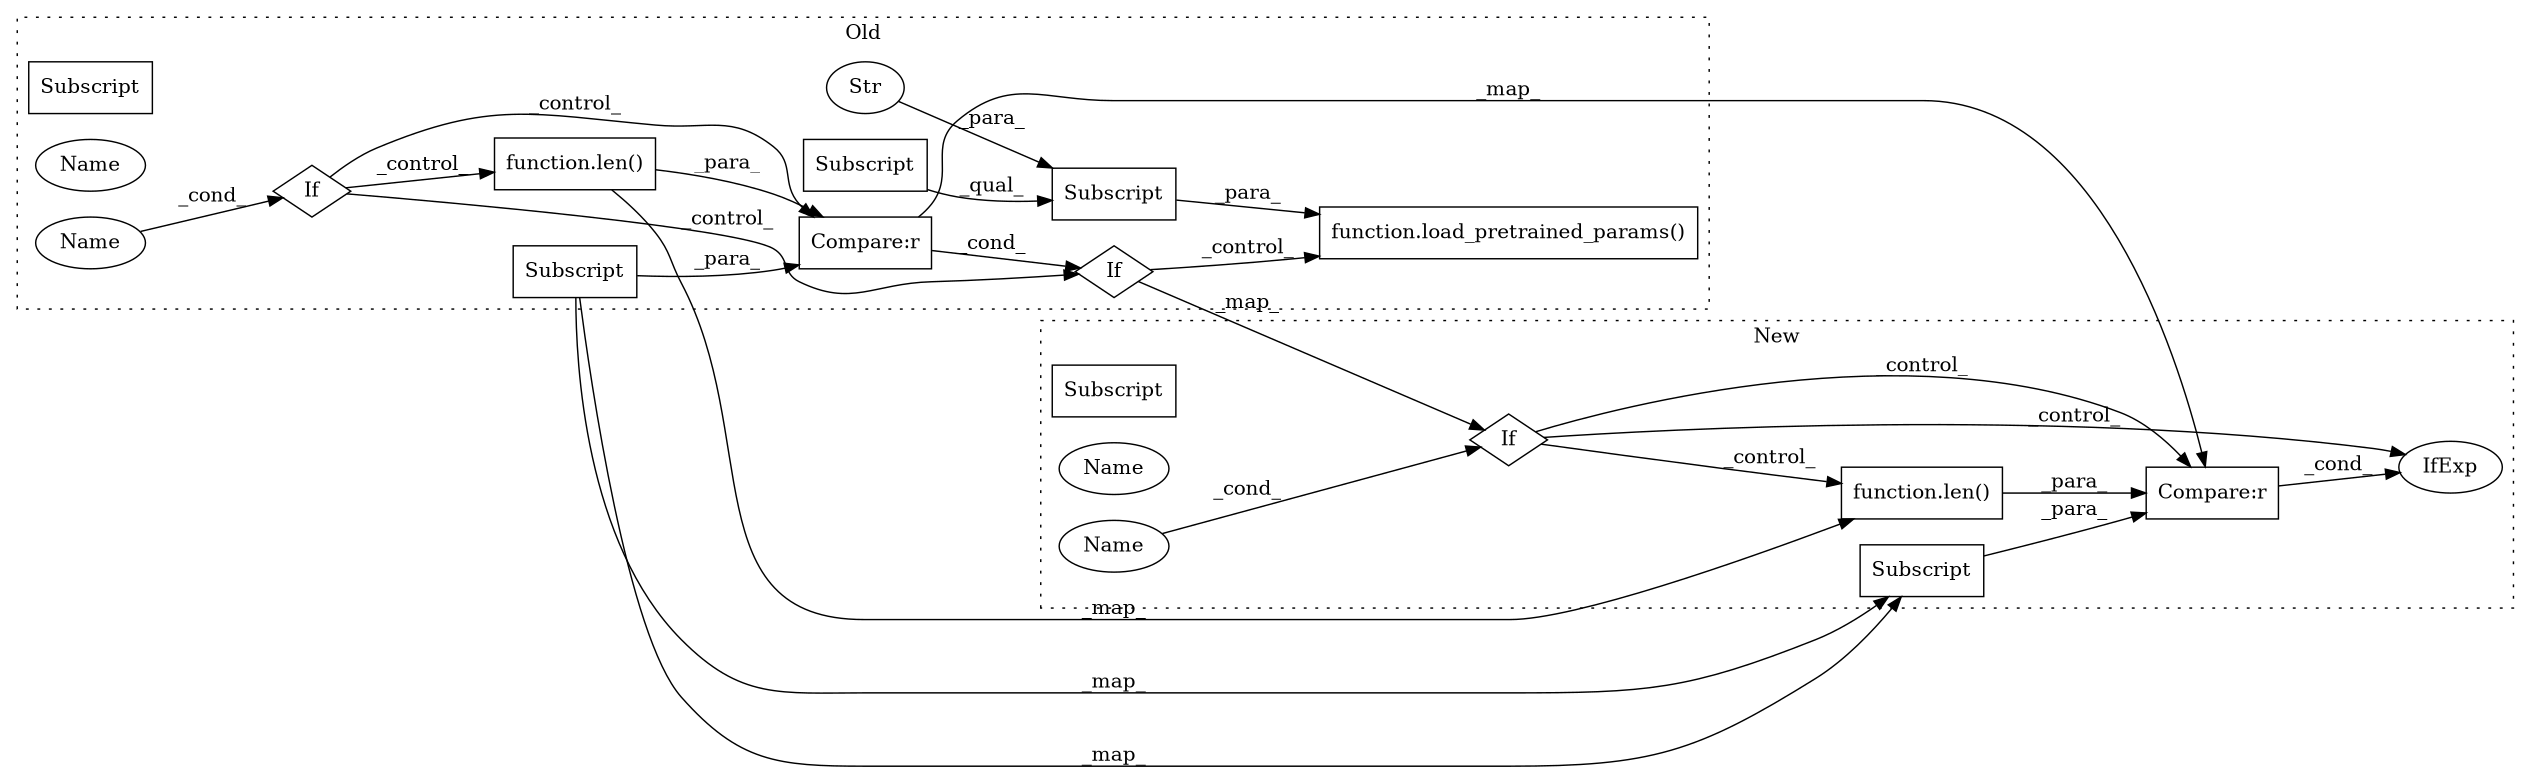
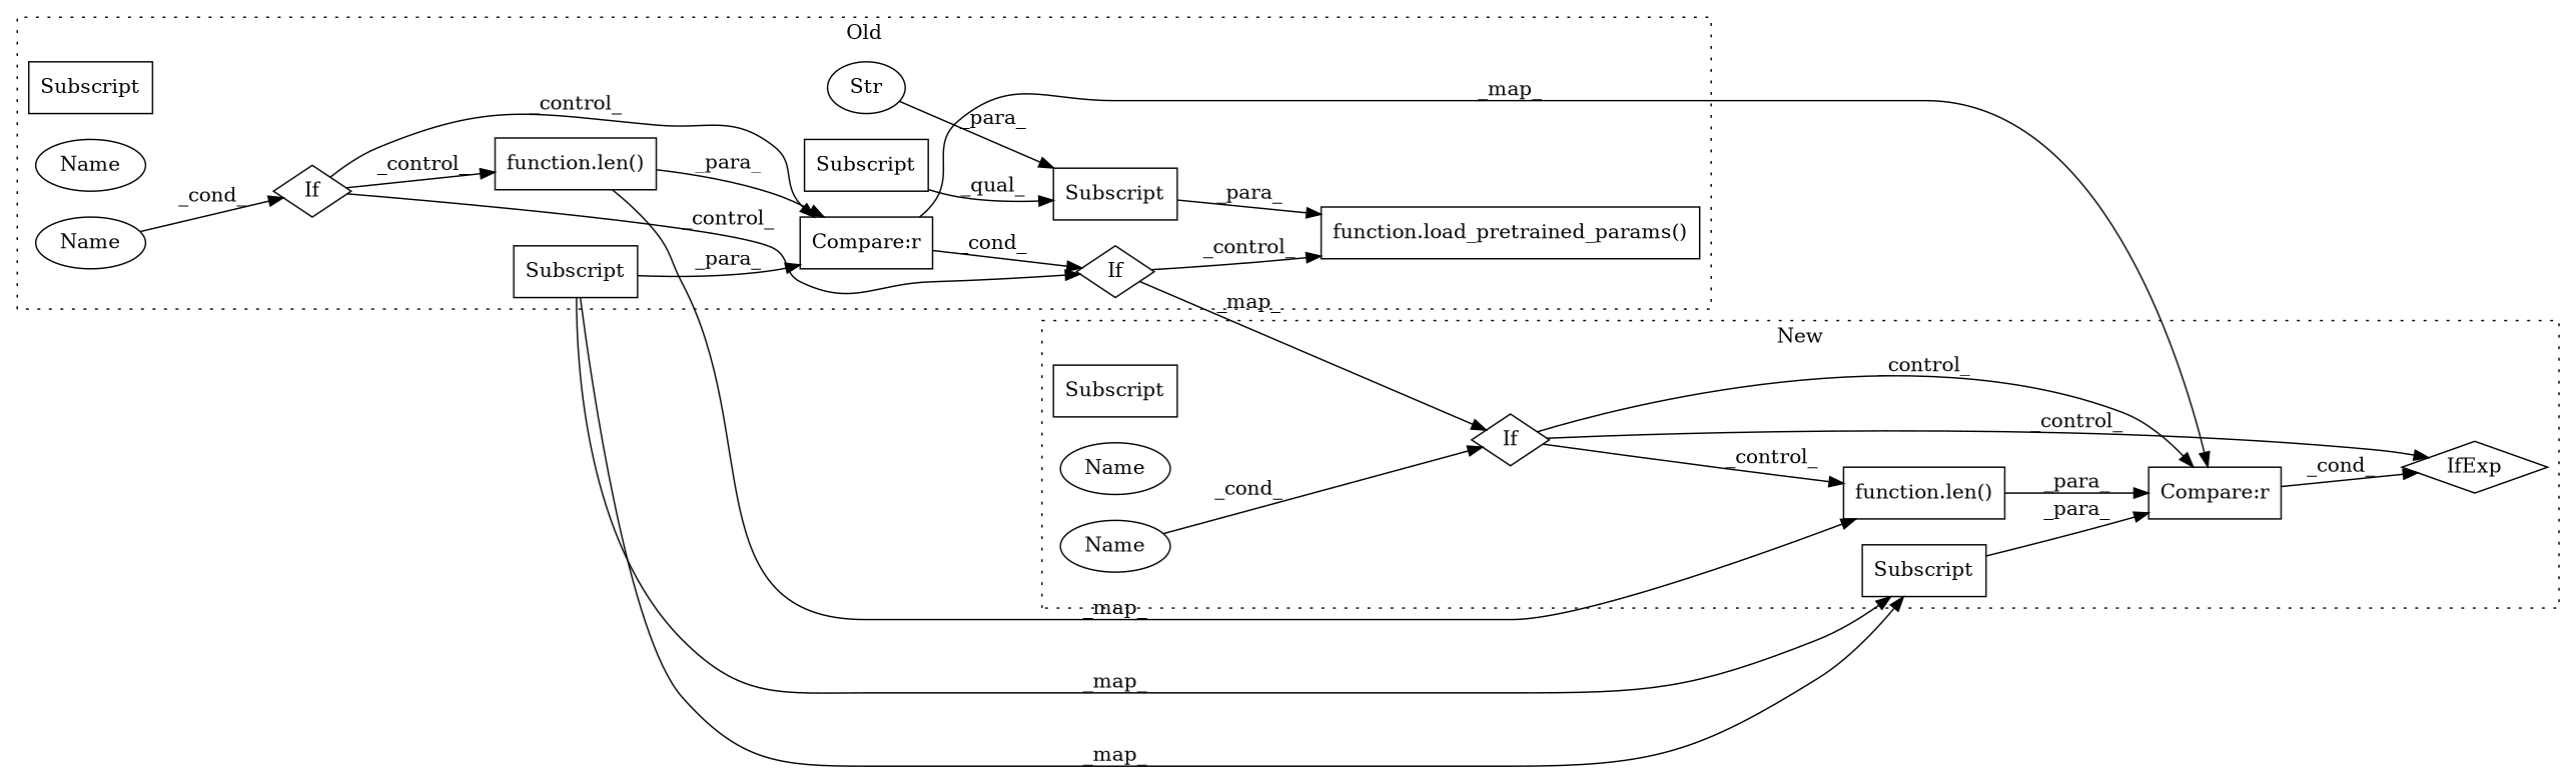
  digraph {
    rankdir=LR
    node [a=63 l="21,0" s="2013,0" shape=box]
    n1 [a=75 l="23,89" label="function.load_pretrained_params()" s="1983,2038"]
    n2 [a=96 l=3 label=If s=1736 shape=diamond]
    n3 [a=96 l=3 label=If s=1759 shape=diamond]
    n4 [l="25,0" label=Subscript]
    n5 [a=66 l=5 label=Str s=2032 shape=ellipse]
    n6 [a=40 l=59 label="Compare:r" s=1762]
    n7 [label=Subscript s="1762,0"]
    n8 [a=87 l=10 label=Name s=1739 shape=ellipse]
    n9 [a=75 l="4,1" label="function.len()" s="1787,1820"]
    n10 [l="18,0" label=Subscript]
    n11 [a=87 l=10 label=Name s=1739 shape=ellipse]
    n12 [label=Subscript s="1762,0"]
-   n13 [a=51 l="4,6" label=IfExp s="1986,2049" shape=ellipse]
+   n13 [a=51 l="4,6" label=IfExp s="1986,2049" shape=diamond]
    n14 [a=96 l=3 label=If s=1797 shape=diamond]
    n15 [a=40 l=59 label="Compare:r" s=1990]
    n16 [label=Subscript s="1990,0"]
    n17 [a=87 l=10 label=Name s=1800 shape=ellipse]
    n18 [a=75 l="4,1" label="function.len()" s="2015,2048"]
    n19 [a=87 l=10 label=Name s=1800 shape=ellipse]
    n20 [label=Subscript s="1990,0"]
    subgraph cluster_1 {
      label=Old
      style=dotted
      n1
      n2
      n3
      n4
      n5
      n6
      n7
      n8
      n9
      n10
      n11
      n12
    }
    subgraph cluster_2 {
      label=New
      style=dotted
      n13
      n14
      n15
      n16
      n17
      n18
      n19
      n20
    }
    n2 -> n3 [label=_control_]
    n2 -> n6 [label=_control_]
    n2 -> n9 [label=_control_]
    n3 -> n1 [label=_control_]
    n3 -> n14 [label=_map_]
    n4 -> n1 [label=_para_]
    n5 -> n4 [label=_para_]
    n6 -> n3 [label=_cond_]
    n6 -> n15 [label=_map_]
    n9 -> n6 [label=_para_]
    n9 -> n18 [label=_map_]
    n10 -> n4 [label=_qual_]
    n11 -> n2 [label=_cond_]
    n12 -> n6 [label=_para_]
    n12 -> n20 [label=_map_]
    n12 -> n20 [label=_map_]
    n14 -> n13 [label=_control_]
    n14 -> n15 [label=_control_]
    n14 -> n18 [label=_control_]
    n15 -> n13 [label=_cond_]
    n18 -> n15 [label=_para_]
    n19 -> n14 [label=_cond_]
    n20 -> n15 [label=_para_]
  }
